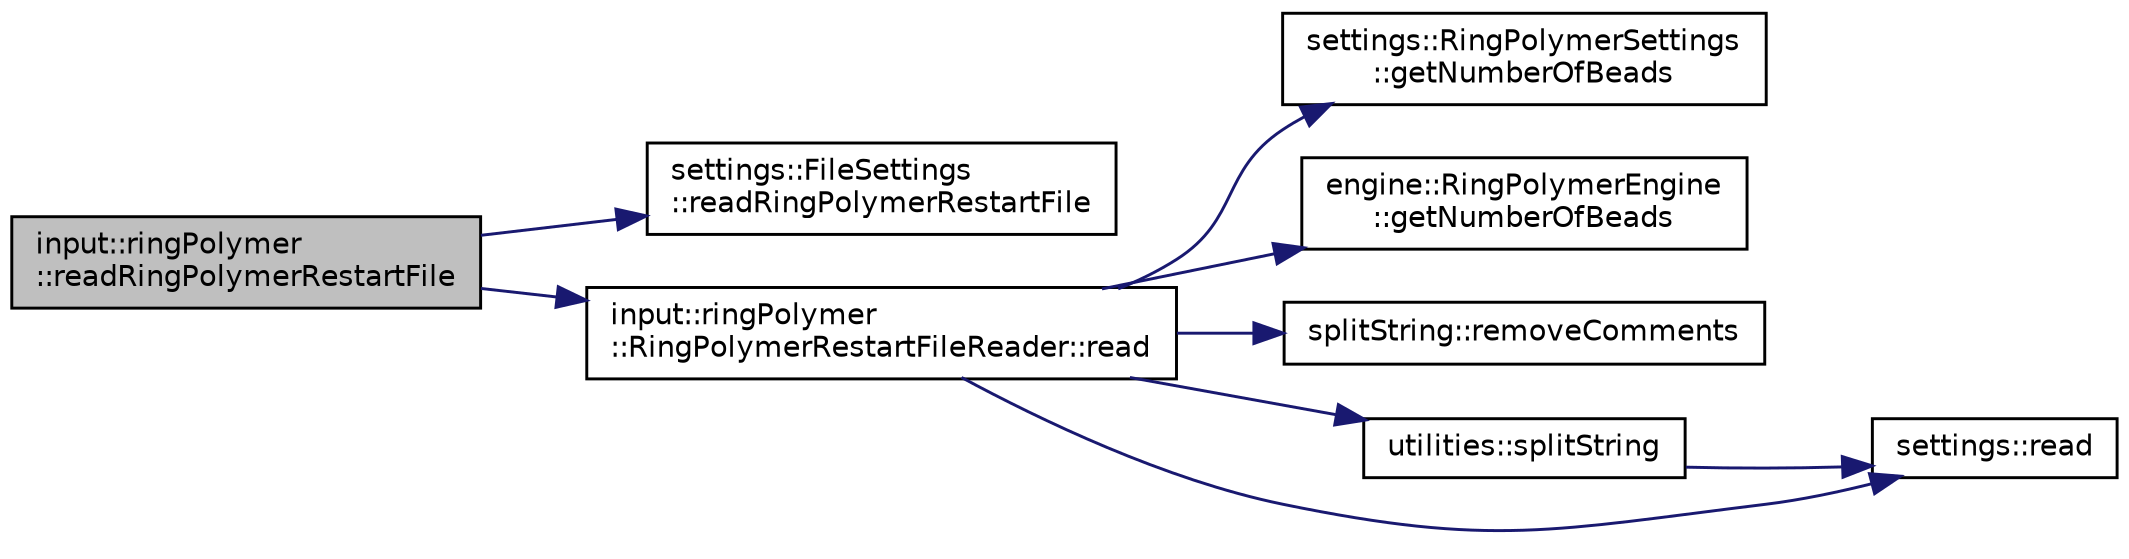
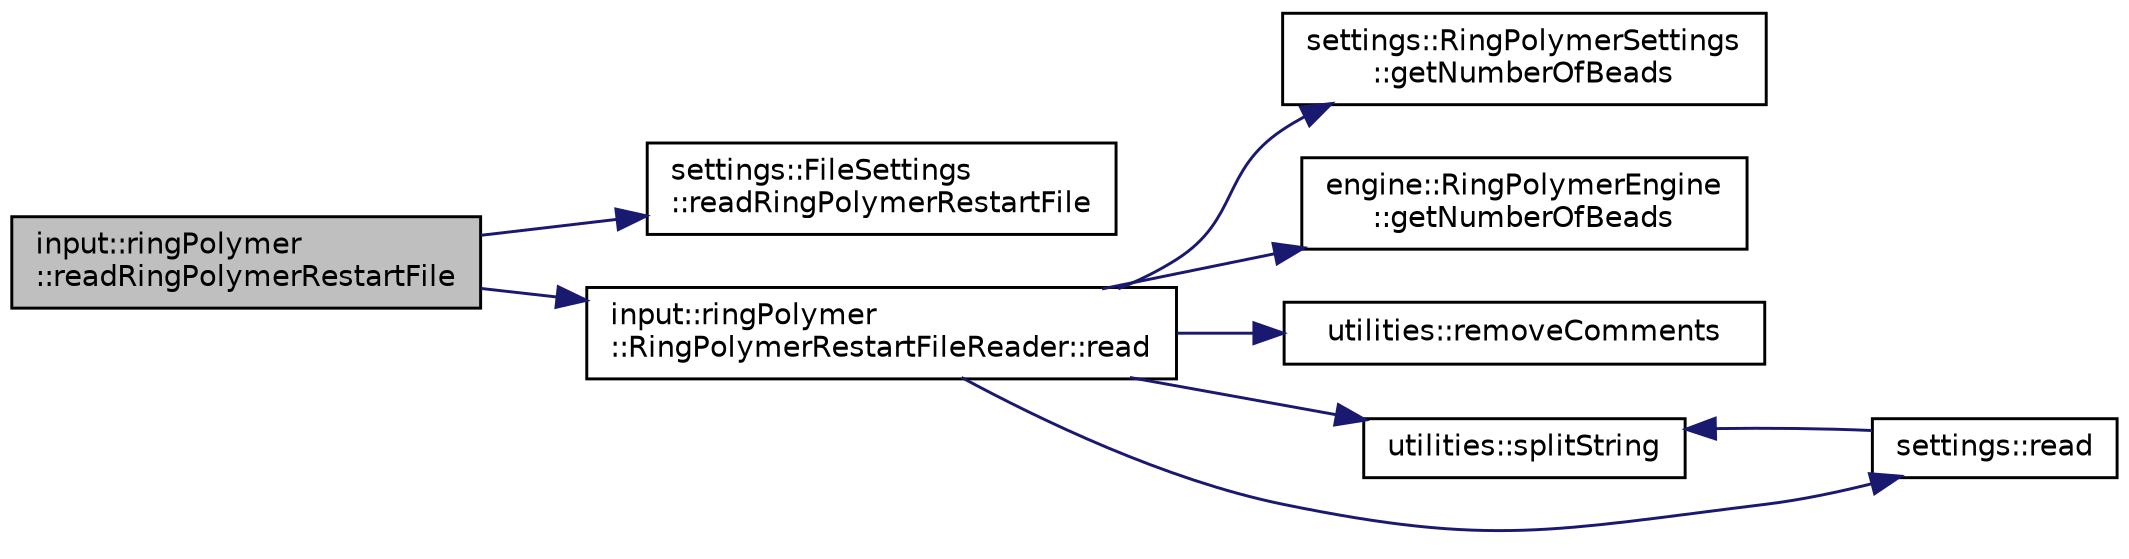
  digraph {
    rankdir=LR
    node [color=black fillcolor=white fontname=Helvetica fontsize=10 shape=record style=filled]
    edge [color=midnightblue fontname=Helvetica fontsize=10 labelfontname=Helvetica labelfontsize=10 style=solid]
    n1 [fillcolor=grey75 fontcolor=black height=0.2 label="input::ringPolymer\l::readRingPolymerRestartFile" width=0.4]
    n2 [height=0.2 label="settings::FileSettings\l::readRingPolymerRestartFile" width=0.4]
    n3 [height=0.2 label="input::ringPolymer\l::RingPolymerRestartFileReader::read" width=0.4]
    n4 [height=0.2 label="settings::RingPolymerSettings\l::getNumberOfBeads" width=0.4]
    n5 [height=0.2 label="engine::RingPolymerEngine\l::getNumberOfBeads" width=0.4]
-   n6 [height=0.2 label="splitString::removeComments" width=0.4]
+   n6 [height=0.2 label="utilities::removeComments" width=0.4]
    n7 [height=0.2 label="utilities::splitString" width=0.4]
    n8 [height=0.2 label="settings::read" width=0.4]
    n1 -> n2
    n1 -> n3
    n3 -> n4
    n3 -> n5
    n3 -> n6
    n3 -> n7
    n3 -> n8
-   n7 -> n8
+   n8 -> n7
  }
